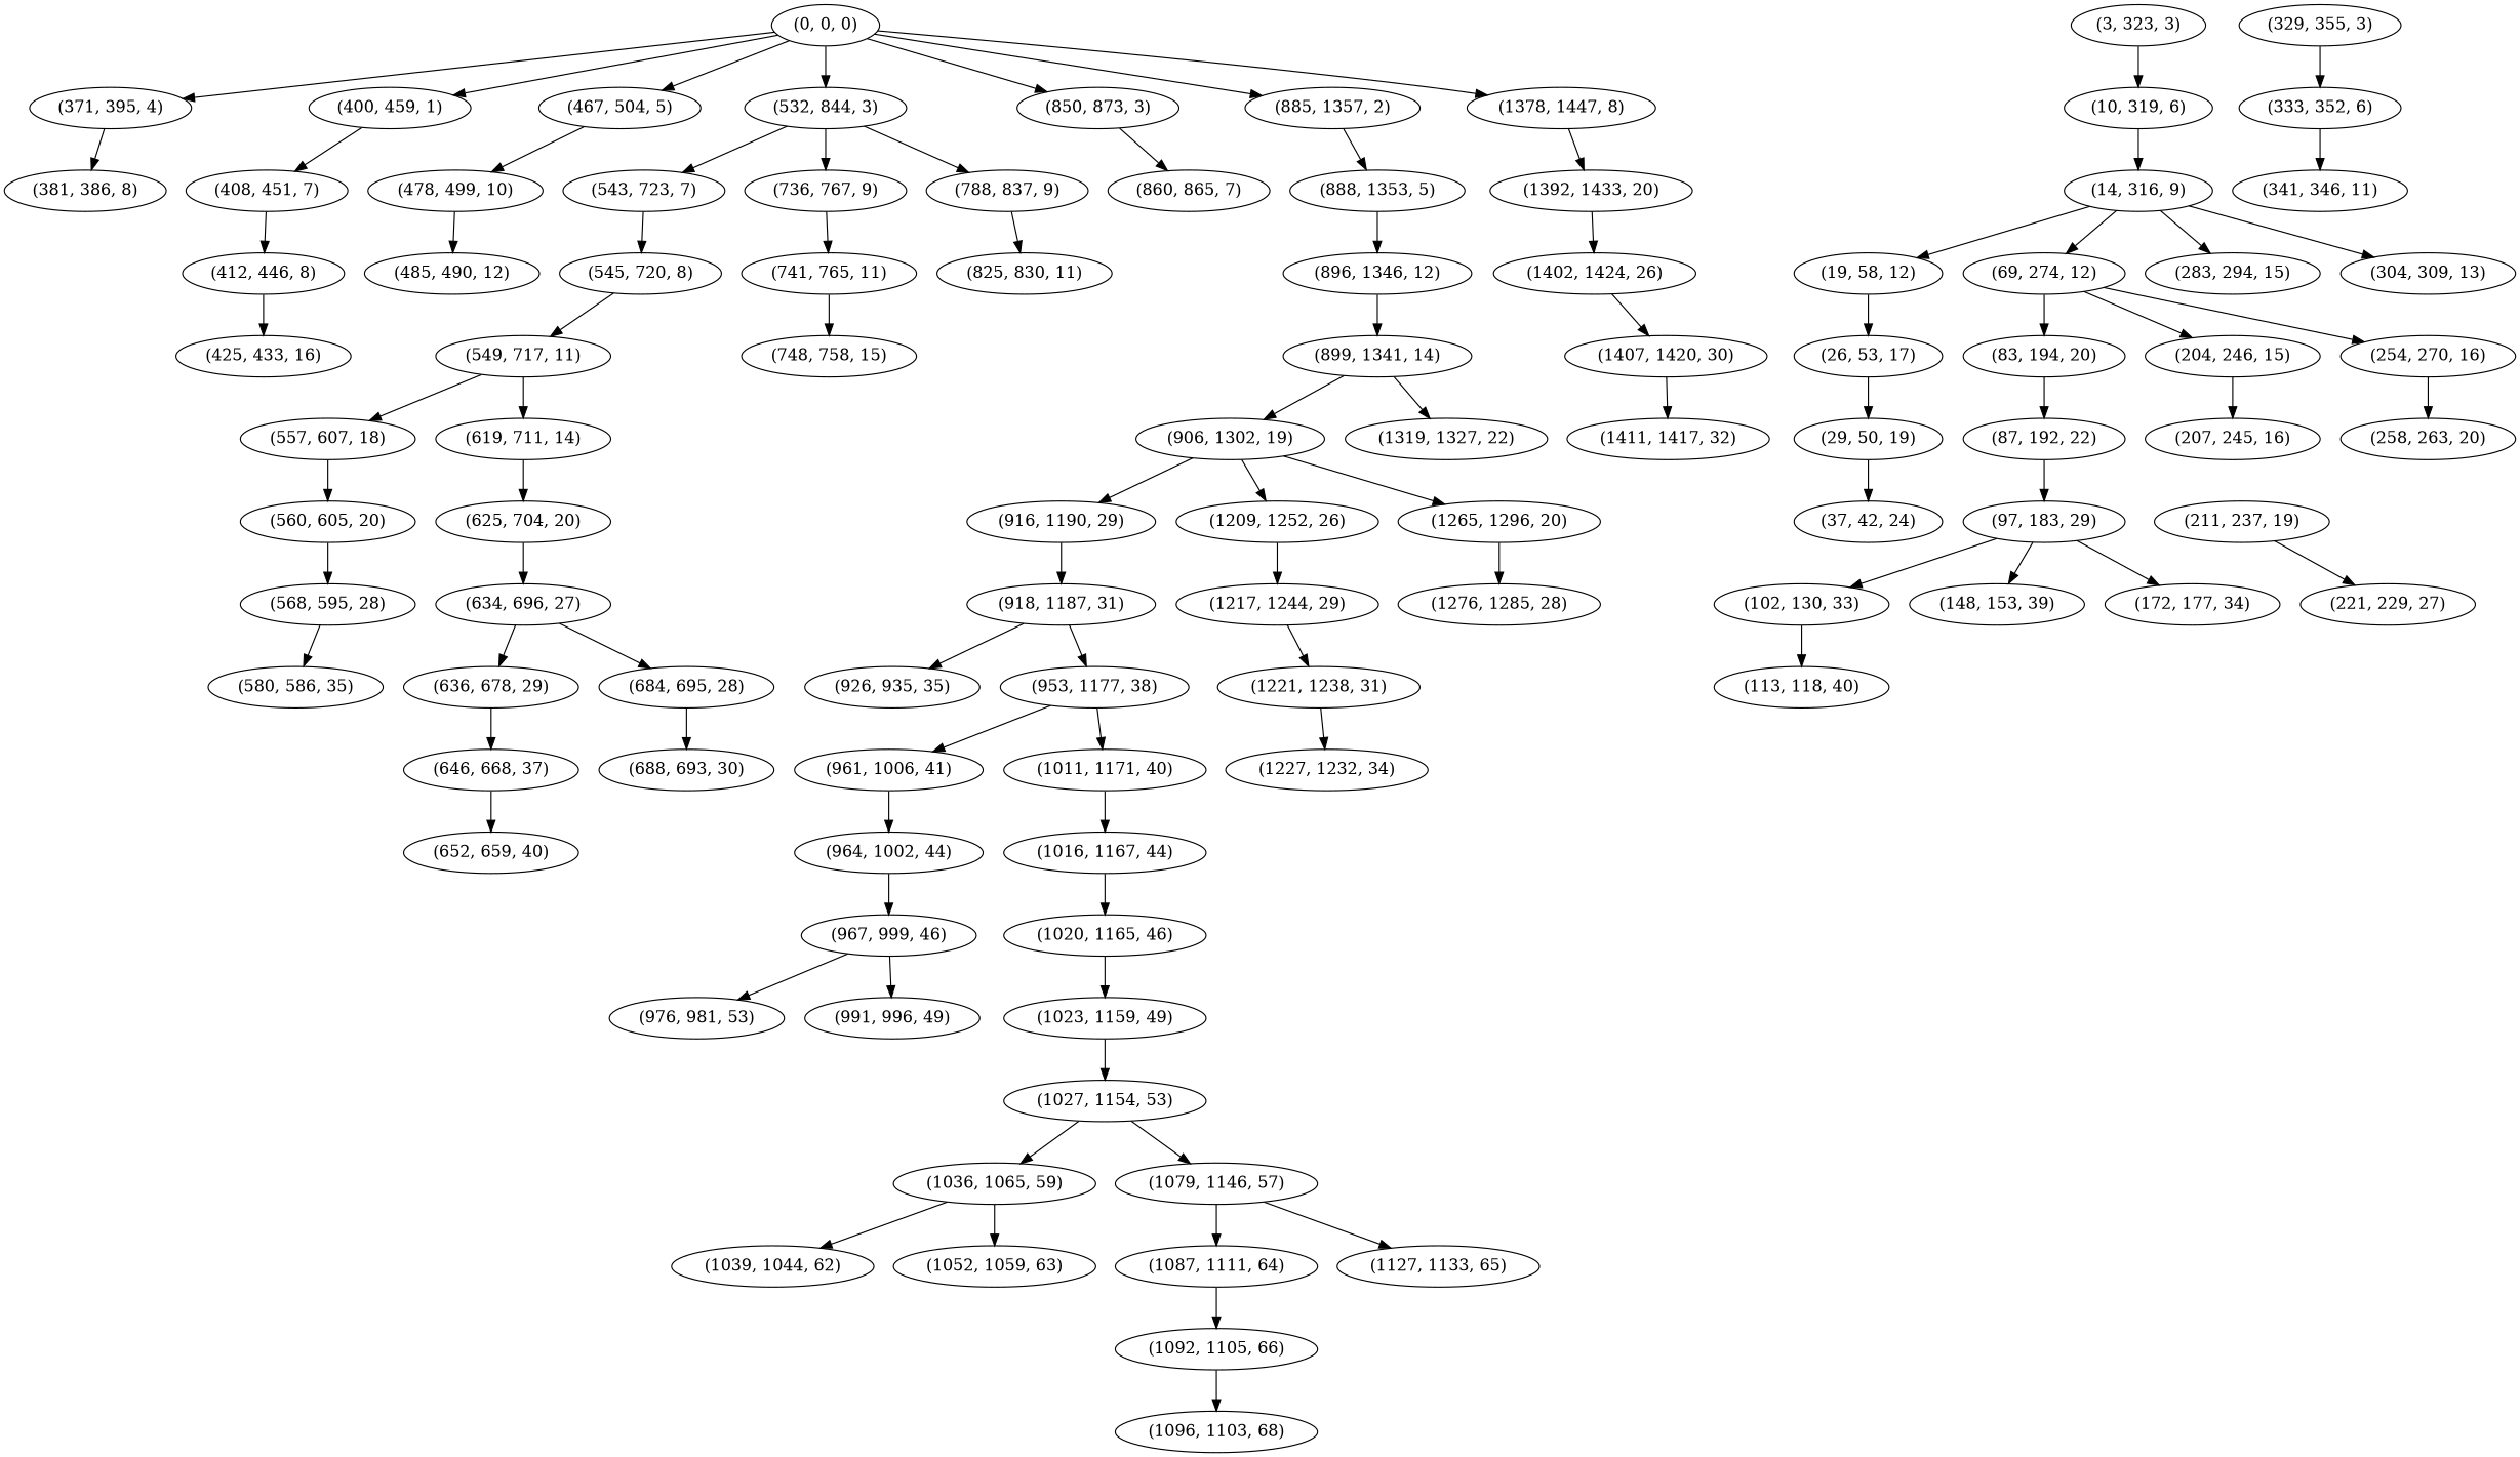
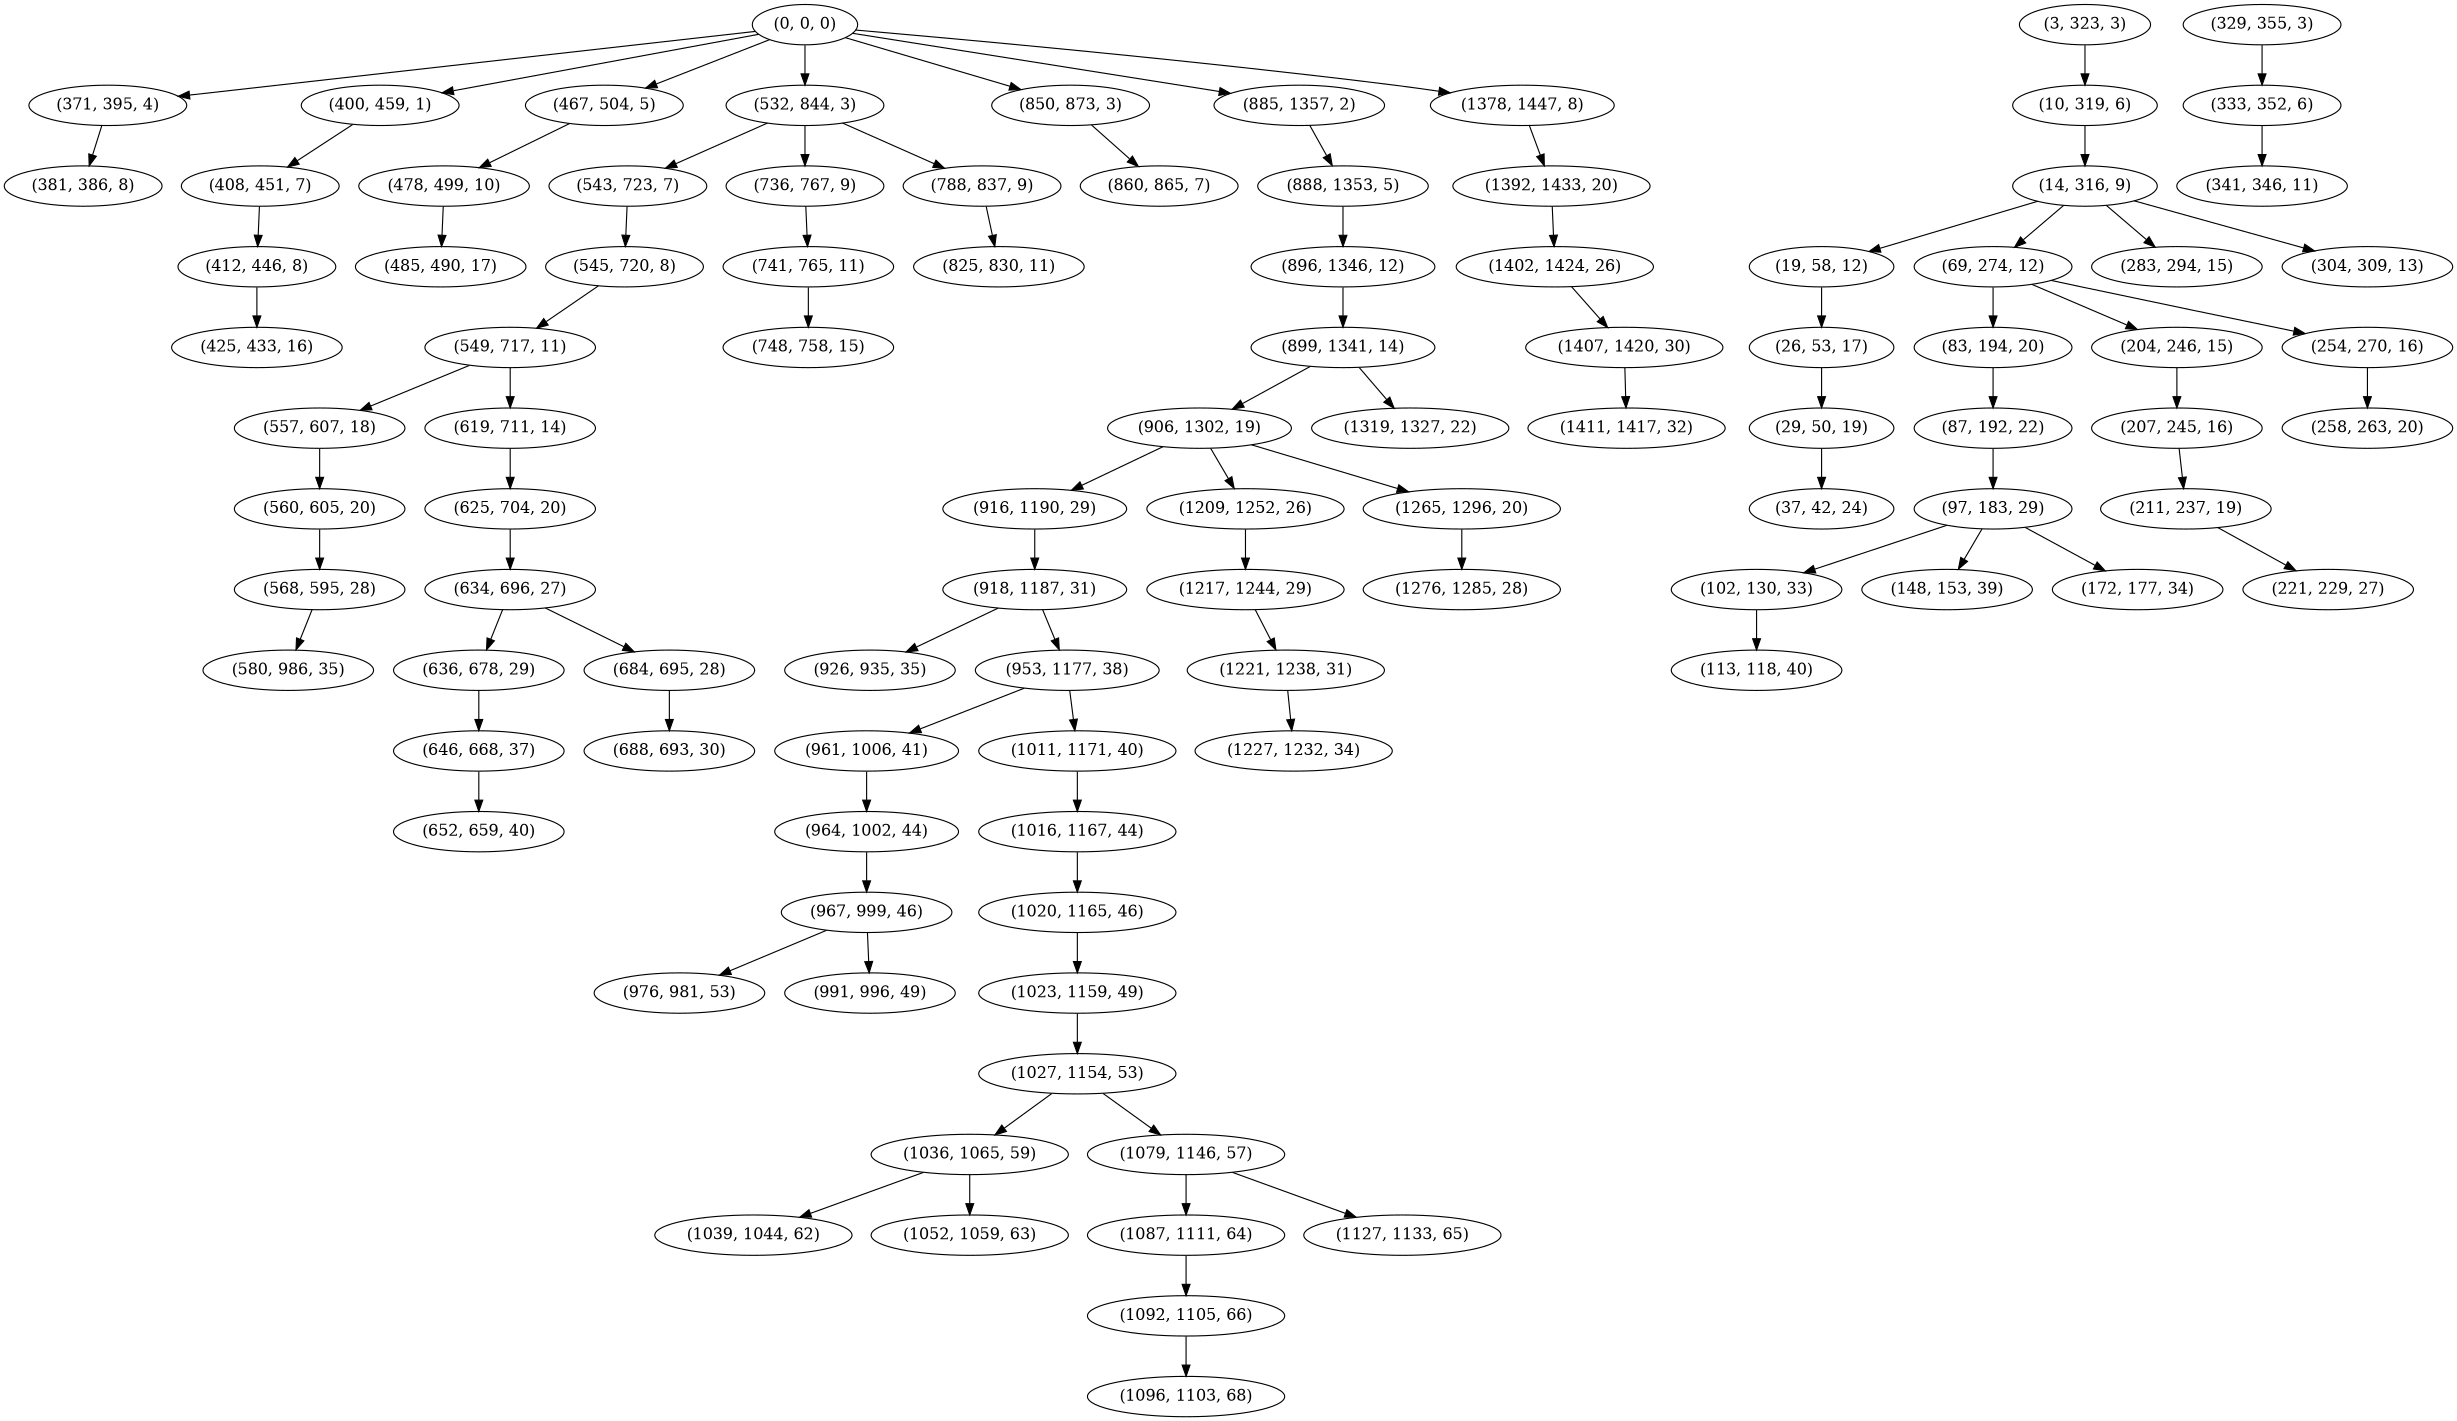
  digraph {
    "(0, 0, 0)"
    "(371, 395, 4)"
    "(400, 459, 1)"
    "(467, 504, 5)"
    "(532, 844, 3)"
    "(850, 873, 3)"
    "(885, 1357, 2)"
    "(1378, 1447, 8)"
    "(381, 386, 8)"
    "(408, 451, 7)"
    "(478, 499, 10)"
    "(543, 723, 7)"
    "(736, 767, 9)"
    "(788, 837, 9)"
    "(860, 865, 7)"
    "(888, 1353, 5)"
    "(1392, 1433, 20)"
    "(3, 323, 3)"
    "(10, 319, 6)"
    "(329, 355, 3)"
    "(333, 352, 6)"
    "(14, 316, 9)"
    "(19, 58, 12)"
    "(69, 274, 12)"
    "(283, 294, 15)"
    "(304, 309, 13)"
    "(26, 53, 17)"
    "(83, 194, 20)"
    "(204, 246, 15)"
    "(254, 270, 16)"
    "(29, 50, 19)"
    "(37, 42, 24)"
    "(87, 192, 22)"
    "(207, 245, 16)"
    "(258, 263, 20)"
    "(97, 183, 29)"
    "(102, 130, 33)"
    "(148, 153, 39)"
    "(172, 177, 34)"
    "(113, 118, 40)"
    "(211, 237, 19)"
    "(221, 229, 27)"
    "(341, 346, 11)"
    "(412, 446, 8)"
    "(425, 433, 16)"
-   "(485, 490, 12)"
+   "(485, 490, 12)" [label="(485, 490, 17)"]
    "(545, 720, 8)"
    "(741, 765, 11)"
    "(825, 830, 11)"
    "(549, 717, 11)"
    "(557, 607, 18)"
    "(619, 711, 14)"
    "(560, 605, 20)"
    "(625, 704, 20)"
    "(568, 595, 28)"
-   "(580, 586, 35)"
+   "(580, 586, 35)" [label="(580, 986, 35)"]
    "(634, 696, 27)"
    "(636, 678, 29)"
    "(684, 695, 28)"
    "(646, 668, 37)"
    "(688, 693, 30)"
    "(652, 659, 40)"
    "(748, 758, 15)"
    "(896, 1346, 12)"
    "(899, 1341, 14)"
    "(906, 1302, 19)"
    "(1319, 1327, 22)"
    "(916, 1190, 29)"
    "(1209, 1252, 26)"
    "(1265, 1296, 20)"
    "(918, 1187, 31)"
    "(1217, 1244, 29)"
    "(1276, 1285, 28)"
    "(926, 935, 35)"
    "(953, 1177, 38)"
    "(961, 1006, 41)"
    "(1011, 1171, 40)"
    "(964, 1002, 44)"
    "(1016, 1167, 44)"
    "(967, 999, 46)"
    "(976, 981, 53)"
    "(991, 996, 49)"
    "(1020, 1165, 46)"
    "(1023, 1159, 49)"
    "(1027, 1154, 53)"
    "(1036, 1065, 59)"
    "(1079, 1146, 57)"
    "(1039, 1044, 62)"
    "(1052, 1059, 63)"
    "(1087, 1111, 64)"
    "(1127, 1133, 65)"
    "(1092, 1105, 66)"
    "(1096, 1103, 68)"
    "(1221, 1238, 31)"
    "(1227, 1232, 34)"
    "(1402, 1424, 26)"
    "(1407, 1420, 30)"
    "(1411, 1417, 32)"
    "(0, 0, 0)" -> "(371, 395, 4)"
    "(0, 0, 0)" -> "(400, 459, 1)"
    "(0, 0, 0)" -> "(467, 504, 5)"
    "(0, 0, 0)" -> "(532, 844, 3)"
    "(0, 0, 0)" -> "(850, 873, 3)"
    "(0, 0, 0)" -> "(885, 1357, 2)"
    "(0, 0, 0)" -> "(1378, 1447, 8)"
    "(371, 395, 4)" -> "(381, 386, 8)"
    "(400, 459, 1)" -> "(408, 451, 7)"
    "(467, 504, 5)" -> "(478, 499, 10)"
    "(532, 844, 3)" -> "(543, 723, 7)"
    "(532, 844, 3)" -> "(736, 767, 9)"
    "(532, 844, 3)" -> "(788, 837, 9)"
    "(850, 873, 3)" -> "(860, 865, 7)"
    "(885, 1357, 2)" -> "(888, 1353, 5)"
    "(1378, 1447, 8)" -> "(1392, 1433, 20)"
    "(408, 451, 7)" -> "(412, 446, 8)"
    "(478, 499, 10)" -> "(485, 490, 12)"
    "(543, 723, 7)" -> "(545, 720, 8)"
    "(736, 767, 9)" -> "(741, 765, 11)"
    "(788, 837, 9)" -> "(825, 830, 11)"
    "(888, 1353, 5)" -> "(896, 1346, 12)"
    "(1392, 1433, 20)" -> "(1402, 1424, 26)"
    "(3, 323, 3)" -> "(10, 319, 6)"
    "(10, 319, 6)" -> "(14, 316, 9)"
    "(329, 355, 3)" -> "(333, 352, 6)"
    "(333, 352, 6)" -> "(341, 346, 11)"
    "(14, 316, 9)" -> "(19, 58, 12)"
    "(14, 316, 9)" -> "(69, 274, 12)"
    "(14, 316, 9)" -> "(283, 294, 15)"
    "(14, 316, 9)" -> "(304, 309, 13)"
    "(19, 58, 12)" -> "(26, 53, 17)"
    "(69, 274, 12)" -> "(83, 194, 20)"
    "(69, 274, 12)" -> "(204, 246, 15)"
    "(69, 274, 12)" -> "(254, 270, 16)"
    "(26, 53, 17)" -> "(29, 50, 19)"
    "(83, 194, 20)" -> "(87, 192, 22)"
    "(204, 246, 15)" -> "(207, 245, 16)"
    "(254, 270, 16)" -> "(258, 263, 20)"
    "(29, 50, 19)" -> "(37, 42, 24)"
    "(87, 192, 22)" -> "(97, 183, 29)"
+   "(207, 245, 16)" -> "(211, 237, 19)"
    "(97, 183, 29)" -> "(102, 130, 33)"
    "(97, 183, 29)" -> "(148, 153, 39)"
    "(97, 183, 29)" -> "(172, 177, 34)"
    "(102, 130, 33)" -> "(113, 118, 40)"
    "(211, 237, 19)" -> "(221, 229, 27)"
    "(412, 446, 8)" -> "(425, 433, 16)"
    "(545, 720, 8)" -> "(549, 717, 11)"
    "(741, 765, 11)" -> "(748, 758, 15)"
    "(549, 717, 11)" -> "(557, 607, 18)"
    "(549, 717, 11)" -> "(619, 711, 14)"
    "(557, 607, 18)" -> "(560, 605, 20)"
    "(619, 711, 14)" -> "(625, 704, 20)"
    "(560, 605, 20)" -> "(568, 595, 28)"
    "(625, 704, 20)" -> "(634, 696, 27)"
    "(568, 595, 28)" -> "(580, 586, 35)"
    "(634, 696, 27)" -> "(636, 678, 29)"
    "(634, 696, 27)" -> "(684, 695, 28)"
    "(636, 678, 29)" -> "(646, 668, 37)"
    "(684, 695, 28)" -> "(688, 693, 30)"
    "(646, 668, 37)" -> "(652, 659, 40)"
    "(896, 1346, 12)" -> "(899, 1341, 14)"
    "(899, 1341, 14)" -> "(906, 1302, 19)"
    "(899, 1341, 14)" -> "(1319, 1327, 22)"
    "(906, 1302, 19)" -> "(916, 1190, 29)"
    "(906, 1302, 19)" -> "(1209, 1252, 26)"
    "(906, 1302, 19)" -> "(1265, 1296, 20)"
    "(916, 1190, 29)" -> "(918, 1187, 31)"
    "(1209, 1252, 26)" -> "(1217, 1244, 29)"
    "(1265, 1296, 20)" -> "(1276, 1285, 28)"
    "(918, 1187, 31)" -> "(926, 935, 35)"
    "(918, 1187, 31)" -> "(953, 1177, 38)"
    "(1217, 1244, 29)" -> "(1221, 1238, 31)"
    "(953, 1177, 38)" -> "(961, 1006, 41)"
    "(953, 1177, 38)" -> "(1011, 1171, 40)"
    "(961, 1006, 41)" -> "(964, 1002, 44)"
    "(1011, 1171, 40)" -> "(1016, 1167, 44)"
    "(964, 1002, 44)" -> "(967, 999, 46)"
    "(1016, 1167, 44)" -> "(1020, 1165, 46)"
    "(967, 999, 46)" -> "(976, 981, 53)"
    "(967, 999, 46)" -> "(991, 996, 49)"
    "(1020, 1165, 46)" -> "(1023, 1159, 49)"
    "(1023, 1159, 49)" -> "(1027, 1154, 53)"
    "(1027, 1154, 53)" -> "(1036, 1065, 59)"
    "(1027, 1154, 53)" -> "(1079, 1146, 57)"
    "(1036, 1065, 59)" -> "(1039, 1044, 62)"
    "(1036, 1065, 59)" -> "(1052, 1059, 63)"
    "(1079, 1146, 57)" -> "(1087, 1111, 64)"
    "(1079, 1146, 57)" -> "(1127, 1133, 65)"
    "(1087, 1111, 64)" -> "(1092, 1105, 66)"
    "(1092, 1105, 66)" -> "(1096, 1103, 68)"
    "(1221, 1238, 31)" -> "(1227, 1232, 34)"
    "(1402, 1424, 26)" -> "(1407, 1420, 30)"
    "(1407, 1420, 30)" -> "(1411, 1417, 32)"
  }
